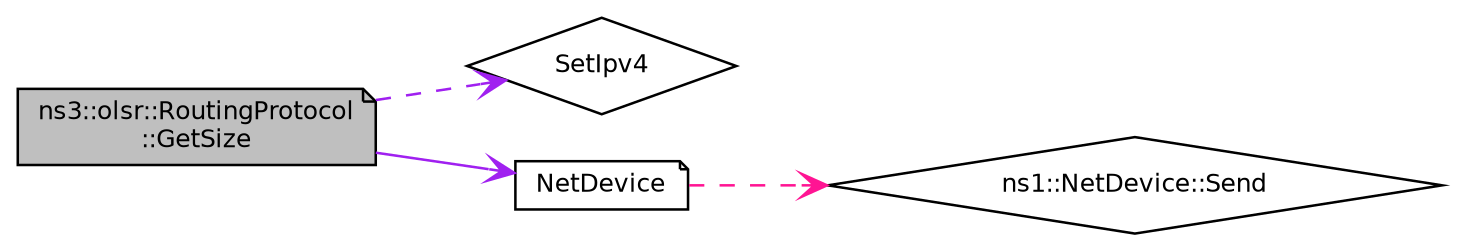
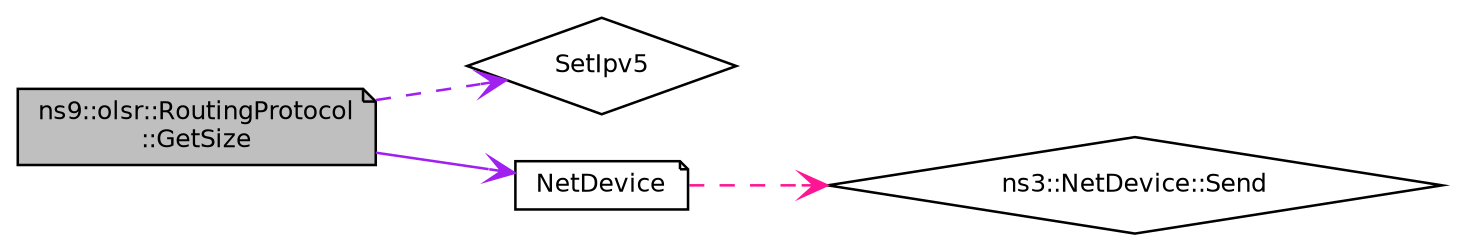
  digraph {
    rankdir=LR
    node [color=black fillcolor=white fontname=Helvetica fontsize=10 shape=note style=filled]
    edge [arrowhead=vee color=purple fontname=Helvetica fontsize=10 labelfontname=Helvetica labelfontsize=10 style=dashed]
-   n1 [fillcolor=grey75 fontcolor=black height=0.2 label="ns3::olsr::RoutingProtocol\l::GetSize" width=0.4]
-   n2 [height=0.2 label=SetIpv4 shape=diamond width=0.4]
+   n1 [fillcolor=grey75 fontcolor=black height=0.2 label="ns9::olsr::RoutingProtocol\l::GetSize" width=0.4]
+   n2 [height=0.2 label=SetIpv5 shape=diamond width=0.4]
    n3 [height=0.2 label=NetDevice width=0.4]
-   n4 [height=0.2 label="ns1::NetDevice::Send" shape=diamond width=0.4]
+   n4 [height=0.2 label="ns3::NetDevice::Send" shape=diamond width=0.4]
    n1 -> n2
    n1 -> n3 [style=solid]
    n3 -> n4 [color=deeppink]
  }
